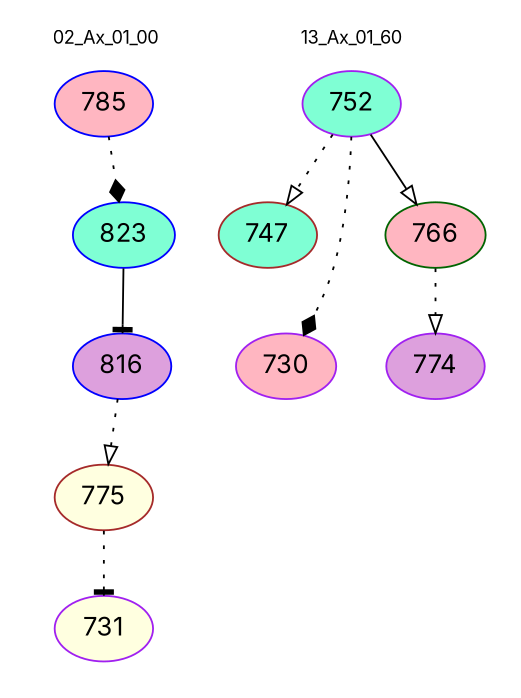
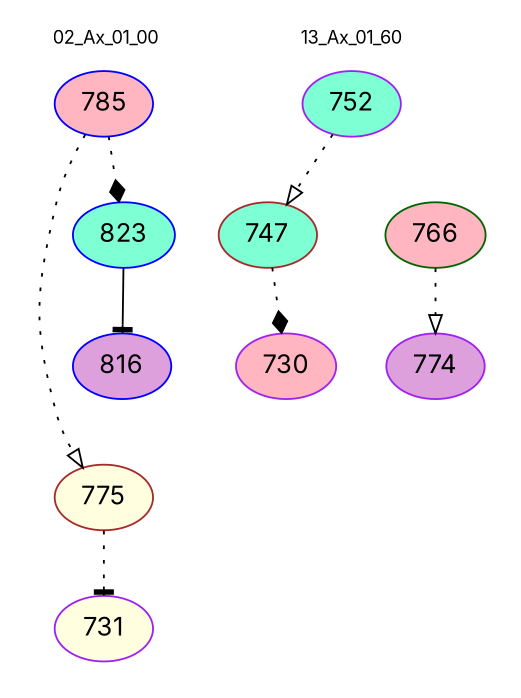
  digraph {
    fontname=Inter
    node [color=purple fillcolor=lightpink fontname=Inter style=filled]
    edge [arrowhead=onormal color=black fontname=Inter style=dotted]
    n1 [color=blue label=785]
    n2 [color=brown fillcolor=lightyellow label=775]
    n3 [color=blue fillcolor=aquamarine label=823]
    n4 [fillcolor=lightyellow label=731]
    n5 [color=blue fillcolor=plum label=816]
    n6 [fillcolor=aquamarine label=752]
    n7 [color=brown fillcolor=aquamarine label=747]
    n8 [color=darkgreen label=766]
    n9 [label=730]
    n10 [fillcolor=plum label=774]
    subgraph cluster_1 {
      color=white
      fontsize=10
      label="02_Ax_01_00"
      n1
      n2
      n3
      n4
      n5
    }
    subgraph cluster_2 {
      color=white
      fontsize=10
      label="13_Ax_01_60"
      n6
      n7
      n8
      n9
      n10
    }
-   n5 -> n2
+   n1 -> n2
    n1 -> n3 [arrowhead=diamond]
    n2 -> n4 [arrowhead=tee]
    n3 -> n5 [arrowhead=tee style=solid]
    n6 -> n7
-   n6 -> n8 [style=solid]
-   n6 -> n9 [arrowhead=diamond]
+   n7 -> n9 [arrowhead=diamond]
    n8 -> n10
  }
